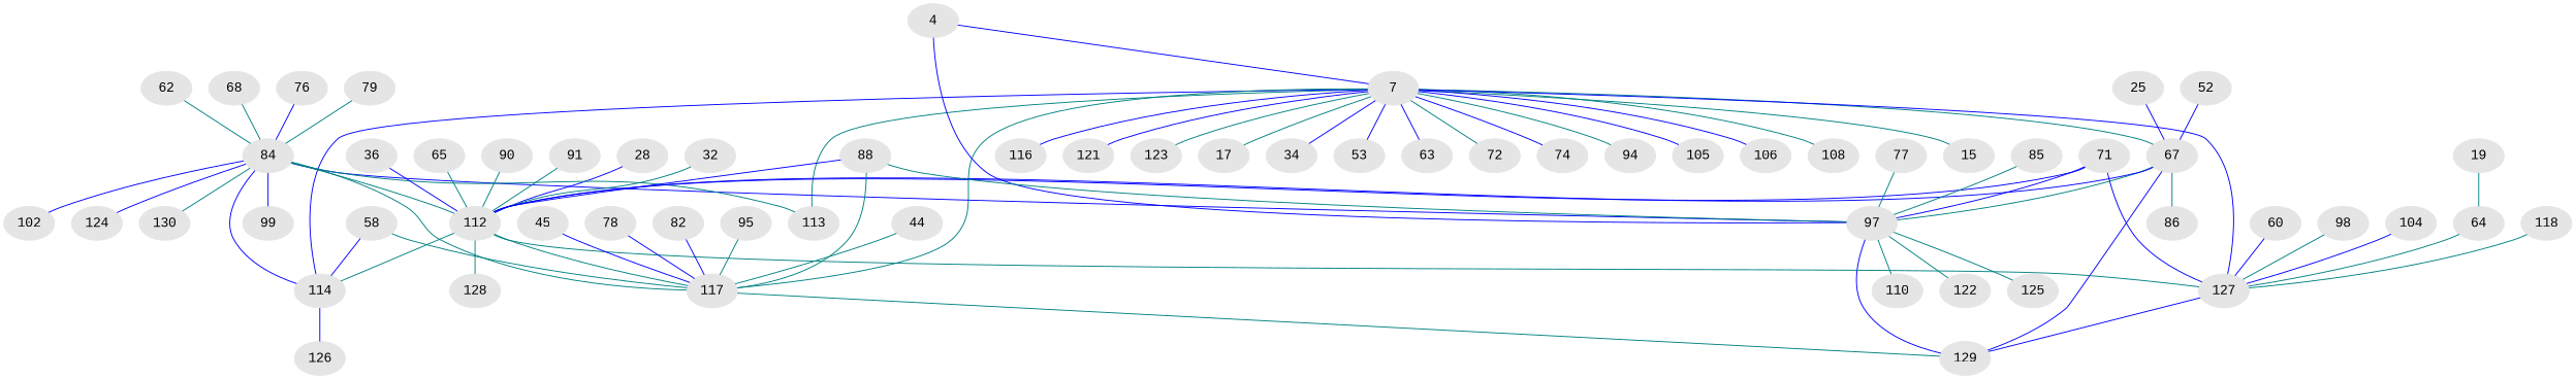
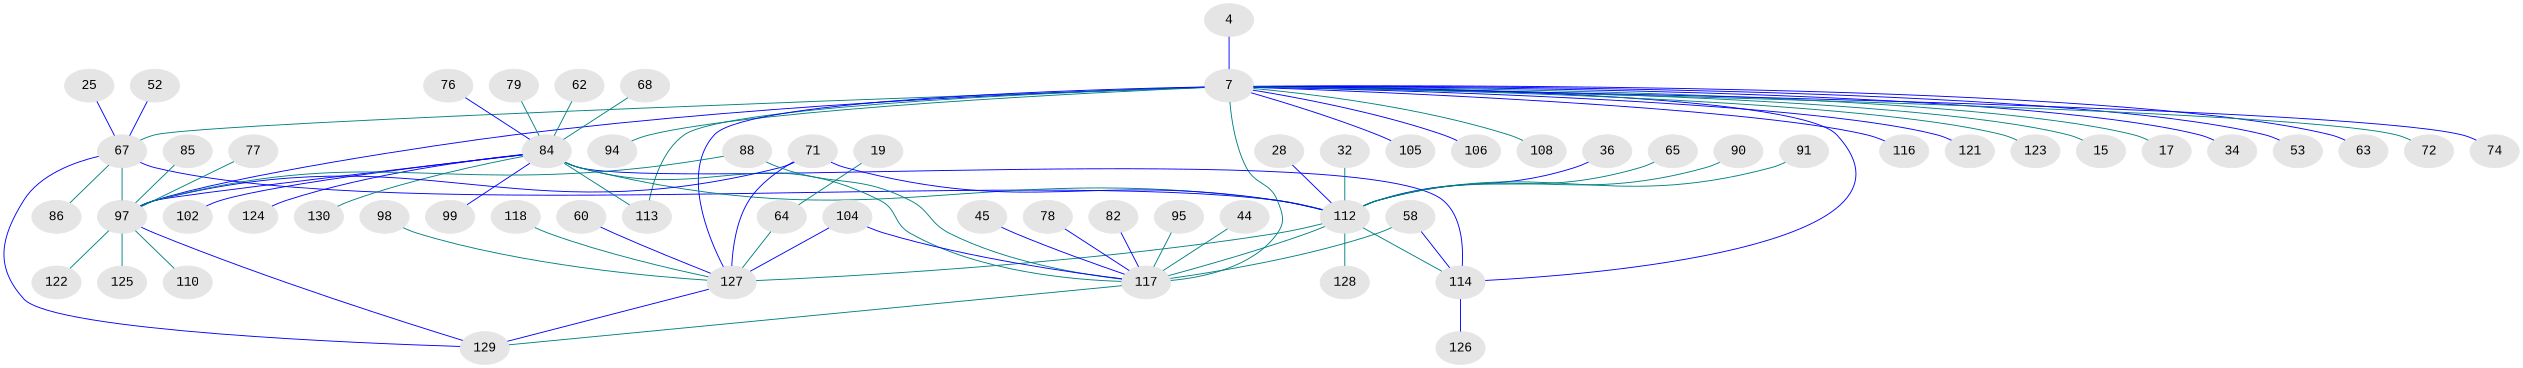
  graph {
    fontname="Liberation Mono"
    node [color=gray90 fontname="Liberation Mono" style=filled]
    edge [color=teal fontname="Liberation Mono"]
    7 [super="+1"]
    15
    17
    34
    53
    63 [super="+37"]
    67 [super="+10+42+12+6"]
    72
    74
    94
    97 [super="+9+18+56"]
    105
    106
    108
    113 [super="+2"]
    114 [super="+47+66+109"]
    116
    117 [super="+100+81+107"]
    121
    123
    127 [super="+120+87+101"]
    4
    112 [super="+20+43+93+89"]
    86
    129 [super="+119+51+115"]
    110 [super="+92"]
    122 [super="+24"]
    125
    126
    128
    19
    64
    25
    28
    84 [super="+8+5"]
    99
    102
    124
    130
    32
    36
    44
    45
    52
    58
    60
    62
    65
    68
    71 [super="+69"]
    76
    77
    78
    79
    82
    85
    88 [super="+57+83"]
    90
    91
    95 [super="+35"]
    98
    104 [super="+80"]
    118 [super="+96+103"]
    7 -- 15
    7 -- 17
    7 -- 34 [color=blue]
    7 -- 53 [color=blue]
    7 -- 63 [color=blue]
    7 -- 67 [weight=4]
    7 -- 72
    7 -- 74 [color=blue]
    7 -- 94
-   4 -- 97 [color=blue weight=3]
+   7 -- 97 [color=blue weight=3]
    7 -- 105 [color=blue]
    7 -- 106 [color=blue]
    7 -- 108
    7 -- 113
    7 -- 114 [color=blue weight=5]
    7 -- 116 [color=blue]
    7 -- 117 [weight=6]
    7 -- 121 [color=blue]
    7 -- 123
    7 -- 127 [color=blue weight=7]
    67 -- 97
    67 -- 112 [color=blue]
    67 -- 86 [weight=2]
    67 -- 129 [color=blue]
    97 -- 129 [color=blue weight=2]
    97 -- 110
    97 -- 122
    97 -- 125
    114 -- 126 [color=blue]
    117 -- 129
    127 -- 129 [color=blue weight=2]
    4 -- 7 [color=blue]
    112 -- 114 [weight=4]
    112 -- 117 [weight=2]
    112 -- 127 [weight=9]
    112 -- 128
    19 -- 64 [weight=2]
    64 -- 127
    25 -- 67 [color=blue]
    28 -- 112 [color=blue]
    84 -- 97 [color=blue]
    84 -- 113
    84 -- 114 [color=blue]
    84 -- 117 [weight=4]
    84 -- 112 [weight=2]
    84 -- 99 [color=blue]
    84 -- 102 [color=blue]
    84 -- 124 [color=blue]
    84 -- 130
    32 -- 112
    36 -- 112 [color=blue]
    44 -- 117
    45 -- 117 [color=blue]
    52 -- 67 [color=blue]
    58 -- 114 [color=blue]
    58 -- 117
    60 -- 127 [color=blue]
    62 -- 84
    65 -- 112
    68 -- 84
    71 -- 97 [color=blue]
    71 -- 127 [color=blue]
    71 -- 112 [color=blue weight=2]
    76 -- 84 [color=blue]
    77 -- 97
    78 -- 117 [color=blue]
    79 -- 84
    82 -- 117 [color=blue]
    85 -- 97
    88 -- 97
    88 -- 117
-   88 -- 112 [color=blue]
    90 -- 112
    91 -- 112
    95 -- 117
    98 -- 127
+   104 -- 117 [color=blue weight=2]
    104 -- 127 [color=blue weight=2]
    118 -- 127
  }
